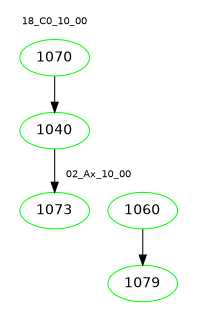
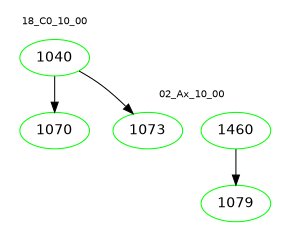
  digraph {
    fontname="DejaVu Sans"
    node [color=green fontname="DejaVu Sans"]
    edge [color=black fontname="DejaVu Sans"]
-   n1 [label=1060]
+   n1 [label=1460]
    n2 [label=1079]
    n3 [label=1073]
    n4 [label=1070]
    n5 [label=1040]
    subgraph cluster_1 {
      color=white
      fontsize=10
      label="02_Ax_10_00"
      n1
      n2
      n3
    }
    subgraph cluster_2 {
      color=white
      fontsize=10
      label="18_C0_10_00"
      n4
      n5
    }
    n1 -> n2
-   n4 -> n5
+   n5 -> n4
    n5 -> n3
  }
